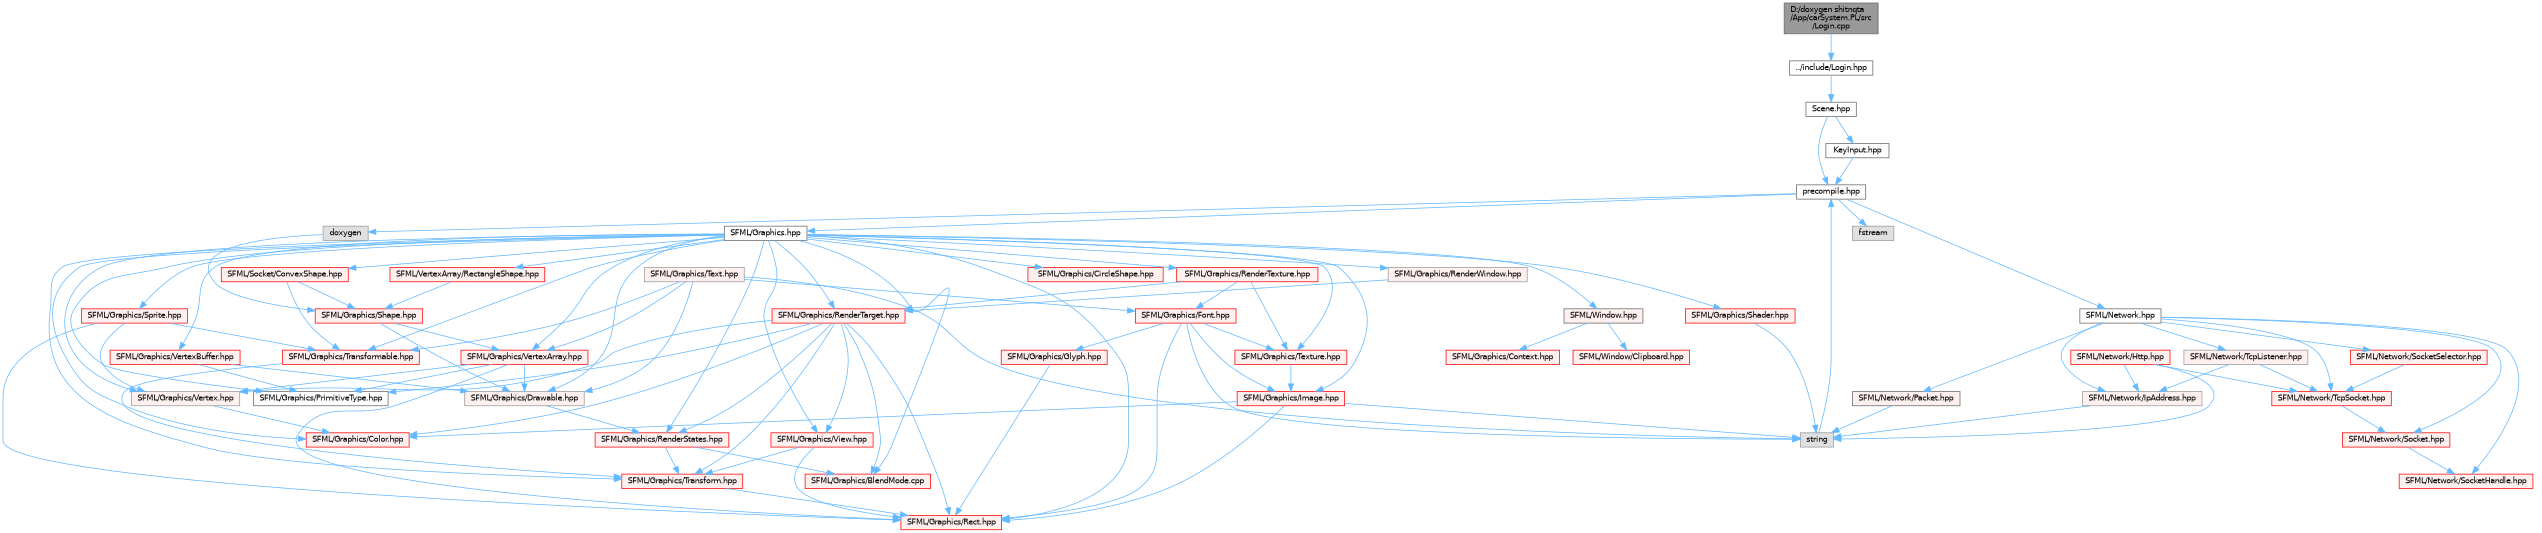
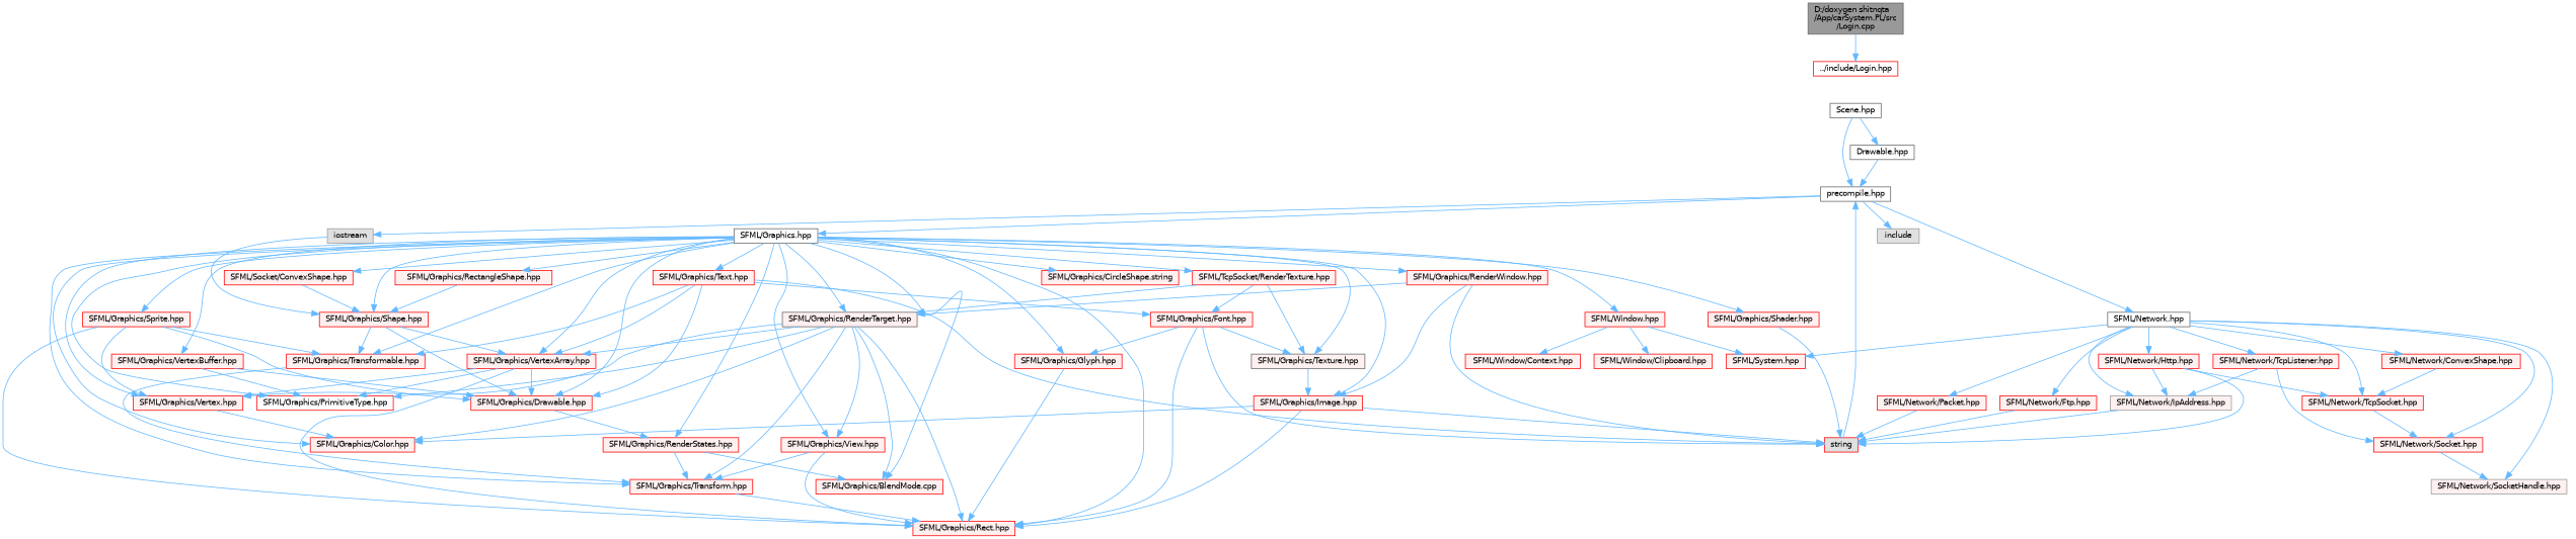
  digraph {
    node [color=red fillcolor="#FFF0F0" fontname=Helvetica fontsize=10 shape=box style=filled]
    edge [color=steelblue1 fontname=Helvetica fontsize=10 labelfontname=Helvetica labelfontsize=10 style=solid]
    n1 [color=gray40 fillcolor=grey60 fontcolor=black height=0.2 label="D:/doxygen shitnqta\l/App/carSystem.PL/src\l/Login.cpp" width=0.4]
-   n2 [color=grey40 fillcolor=white height=0.2 label="../include/Login.hpp" width=0.4]
+   n2 [fillcolor=white height=0.2 label="../include/Login.hpp" width=0.4]
    n3 [color=grey40 fillcolor=white height=0.2 label="Scene.hpp" width=0.4]
    n4 [color=grey40 fillcolor=white height=0.2 label="precompile.hpp" width=0.4]
-   n5 [color=grey40 fillcolor=white height=0.2 label="KeyInput.hpp" width=0.4]
-   n6 [color=grey60 fillcolor="#E0E0E0" height=0.2 label=doxygen width=0.4]
+   n5 [color=grey40 fillcolor=white height=0.2 label="Drawable.hpp" width=0.4]
+   n6 [color=grey60 fillcolor="#E0E0E0" height=0.2 label=iostream width=0.4]
    n7 [color=grey40 fillcolor=white height=0.2 label="SFML/Graphics.hpp" width=0.4]
    n8 [color=grey40 fillcolor=white height=0.2 label="SFML/Network.hpp" width=0.4]
-   n9 [color=grey60 fillcolor="#E0E0E0" height=0.2 label=fstream width=0.4]
+   n9 [color=grey60 fillcolor="#E0E0E0" height=0.2 label=include width=0.4]
    n10 [height=0.2 label="SFML/Graphics/Shape.hpp" width=0.4]
-   n11 [color=grey40 height=0.2 label="SFML/Window.hpp" width=0.4]
+   n11 [height=0.2 label="SFML/Window.hpp" width=0.4]
    n12 [height=0.2 label="SFML/Graphics/BlendMode.cpp" width=0.4]
-   n13 [height=0.2 label="SFML/Graphics/CircleShape.hpp" width=0.4]
-   n14 [color=grey60 height=0.2 label="SFML/Graphics/Drawable.hpp" width=0.4]
+   n13 [height=0.2 label="SFML/Graphics/CircleShape.string" width=0.4]
+   n14 [height=0.2 label="SFML/Graphics/Drawable.hpp" width=0.4]
    n15 [height=0.2 label="SFML/Graphics/RenderStates.hpp" width=0.4]
    n16 [height=0.2 label="SFML/Graphics/Transform.hpp" width=0.4]
    n17 [height=0.2 label="SFML/Graphics/Rect.hpp" width=0.4]
    n18 [height=0.2 label="SFML/Graphics/Transformable.hpp" width=0.4]
    n19 [height=0.2 label="SFML/Graphics/VertexArray.hpp" width=0.4]
-   n20 [color=grey60 height=0.2 label="SFML/Graphics/Vertex.hpp" width=0.4]
+   n20 [height=0.2 label="SFML/Graphics/Vertex.hpp" width=0.4]
    n21 [height=0.2 label="SFML/Graphics/Color.hpp" width=0.4]
-   n22 [color=grey40 fillcolor=white height=0.2 label="SFML/Graphics/PrimitiveType.hpp" width=0.4]
+   n22 [fillcolor=white height=0.2 label="SFML/Graphics/PrimitiveType.hpp" width=0.4]
    n23 [height=0.2 label="SFML/Socket/ConvexShape.hpp" width=0.4]
    n24 [height=0.2 label="SFML/Graphics/Glyph.hpp" width=0.4]
-   n25 [height=0.2 label="SFML/Graphics/Texture.hpp" width=0.4]
+   n25 [color=grey40 height=0.2 label="SFML/Graphics/Texture.hpp" width=0.4]
    n26 [height=0.2 label="SFML/Graphics/Image.hpp" width=0.4]
-   n27 [height=0.2 label="SFML/VertexArray/RectangleShape.hpp" width=0.4]
-   n28 [height=0.2 label="SFML/Graphics/RenderTarget.hpp" width=0.4]
+   n27 [height=0.2 label="SFML/Graphics/RectangleShape.hpp" width=0.4]
+   n28 [color=grey40 height=0.2 label="SFML/Graphics/RenderTarget.hpp" width=0.4]
    n29 [height=0.2 label="SFML/Graphics/View.hpp" width=0.4]
-   n30 [height=0.2 label="SFML/Graphics/RenderTexture.hpp" width=0.4]
-   n31 [color=grey60 height=0.2 label="SFML/Graphics/RenderWindow.hpp" width=0.4]
+   n30 [height=0.2 label="SFML/TcpSocket/RenderTexture.hpp" width=0.4]
+   n31 [height=0.2 label="SFML/Graphics/RenderWindow.hpp" width=0.4]
    n32 [height=0.2 label="SFML/Graphics/Shader.hpp" width=0.4]
    n33 [height=0.2 label="SFML/Graphics/Sprite.hpp" width=0.4]
-   n34 [color=grey60 height=0.2 label="SFML/Graphics/Text.hpp" width=0.4]
+   n34 [height=0.2 label="SFML/Graphics/Text.hpp" width=0.4]
    n35 [height=0.2 label="SFML/Graphics/VertexBuffer.hpp" width=0.4]
-   n36 [color=grey60 fillcolor="#E0E0E0" height=0.2 label=string width=0.4]
+   n36 [fillcolor="#E0E0E0" height=0.2 label=string width=0.4]
+   n37 [height=0.2 label="SFML/System.hpp" width=0.4]
+   n38 [height=0.2 label="SFML/Network/Ftp.hpp" width=0.4]
    n39 [height=0.2 label="SFML/Network/TcpSocket.hpp" width=0.4]
    n40 [height=0.2 label="SFML/Network/Socket.hpp" width=0.4]
-   n41 [height=0.2 label="SFML/Network/SocketHandle.hpp" width=0.4]
+   n41 [color=grey60 height=0.2 label="SFML/Network/SocketHandle.hpp" width=0.4]
    n42 [height=0.2 label="SFML/Network/Http.hpp" width=0.4]
    n43 [color=grey60 height=0.2 label="SFML/Network/IpAddress.hpp" width=0.4]
-   n44 [color=grey40 height=0.2 label="SFML/Network/Packet.hpp" width=0.4]
-   n45 [height=0.2 label="SFML/Network/SocketSelector.hpp" width=0.4]
-   n46 [color=grey60 height=0.2 label="SFML/Network/TcpListener.hpp" width=0.4]
+   n44 [height=0.2 label="SFML/Network/Packet.hpp" width=0.4]
+   n45 [height=0.2 label="SFML/Network/ConvexShape.hpp" width=0.4]
+   n46 [height=0.2 label="SFML/Network/TcpListener.hpp" width=0.4]
    n47 [height=0.2 label="SFML/Window/Clipboard.hpp" width=0.4]
-   n48 [height=0.2 label="SFML/Graphics/Context.hpp" width=0.4]
+   n48 [height=0.2 label="SFML/Window/Context.hpp" width=0.4]
    n49 [height=0.2 label="SFML/Graphics/Font.hpp" width=0.4]
    n1 -> n2
-   n2 -> n3
    n3 -> n4
    n3 -> n5
    n4 -> n6
    n4 -> n7
    n4 -> n8
    n4 -> n9
    n5 -> n4
    n6 -> n10
+   n7 -> n10
    n7 -> n11
    n7 -> n12
    n7 -> n13
    n7 -> n14
    n7 -> n15
    n7 -> n16
    n7 -> n17
    n7 -> n18
    n7 -> n19
    n7 -> n20
    n7 -> n21
    n7 -> n22
    n7 -> n23
+   n7 -> n24
    n7 -> n25
    n7 -> n26
    n7 -> n27
    n7 -> n28
    n7 -> n29
    n7 -> n30
    n7 -> n31
    n7 -> n32
    n7 -> n33
+   n7 -> n34
    n7 -> n35
+   n8 -> n37
+   n8 -> n38
    n8 -> n39
    n8 -> n40
    n8 -> n41
+   n8 -> n42
    n8 -> n43
    n8 -> n44
    n8 -> n45
    n8 -> n46
    n10 -> n14
-   n23 -> n18
+   n10 -> n18
    n10 -> n19
+   n11 -> n37
    n11 -> n47
    n11 -> n48
    n14 -> n15
    n15 -> n12
    n15 -> n16
    n16 -> n17
    n18 -> n16
    n19 -> n14
    n19 -> n17
    n19 -> n20
    n19 -> n22
    n20 -> n21
    n23 -> n10
    n24 -> n17
    n25 -> n26
    n26 -> n17
    n26 -> n21
    n26 -> n36
    n27 -> n10
    n28 -> n12
-   n28 -> n15
+   n28 -> n19
    n28 -> n16
    n28 -> n17
    n28 -> n20
    n28 -> n21
    n28 -> n22
    n28 -> n29
    n29 -> n16
    n29 -> n17
    n30 -> n25
    n30 -> n28
    n30 -> n49
-   n49 -> n26
+   n31 -> n26
    n31 -> n28
+   n31 -> n36
    n32 -> n36
+   n33 -> n14
    n33 -> n17
    n33 -> n18
    n33 -> n20
    n34 -> n14
    n34 -> n18
    n34 -> n19
    n34 -> n36
    n34 -> n49
    n35 -> n14
    n35 -> n22
    n36 -> n4
+   n38 -> n36
    n39 -> n40
    n40 -> n41
    n42 -> n36
    n42 -> n39
    n42 -> n43
    n43 -> n36
    n44 -> n36
    n45 -> n39
-   n46 -> n39
+   n46 -> n40
    n46 -> n43
    n49 -> n17
    n49 -> n24
    n49 -> n25
    n49 -> n36
  }
